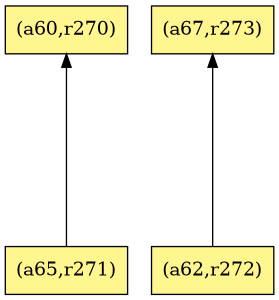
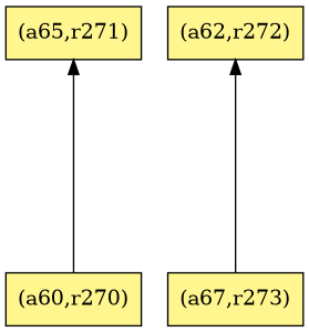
  digraph {
    rankdir=BT
    ranksep=2.0
    node [fillcolor=khaki1 shape=record style=filled]
    n1 [label="{(a60,r270)}"]
    n2 [label="{(a67,r273)}"]
    n3 [label="{(a62,r272)}"]
    n4 [label="{(a65,r271)}"]
-   n3 -> n2
-   n4 -> n1
+   n2 -> n3
+   n1 -> n4
  }
